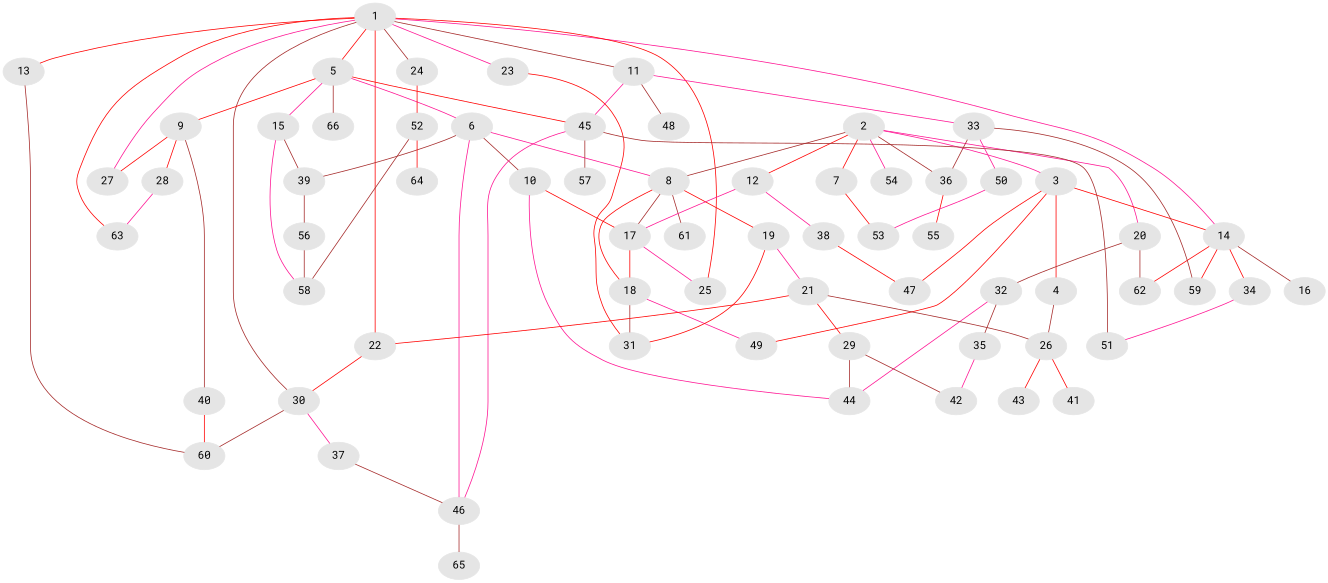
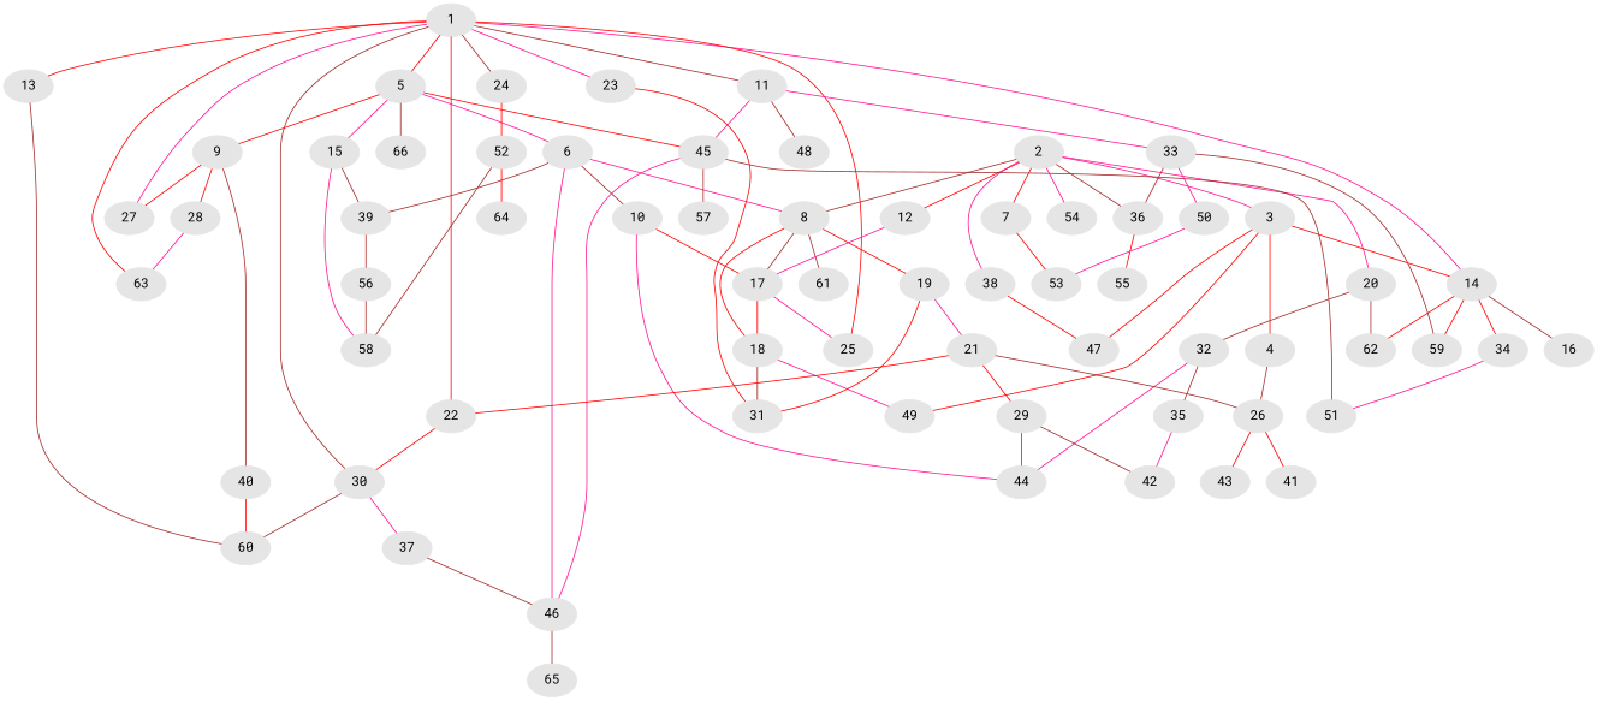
  graph {
    fontname="Roboto Mono"
    node [color=gray90 fontname="Roboto Mono" style=filled]
    edge [color=red fontname="Roboto Mono"]
    1
    5
    11
    13
    14
    22
    23
    24
    25
    27
    30
    63
    2
    3
    7
    8
    12
    20
    36
    54
    6
    9
    15
    45
    66
    33
    48
    60
    16
    34
    59
    62
    31
    52
    37
    4
    47
    49
    53
    17
    18
    19
    61
    38
    32
    55
    26
    41
    43
    10
    39
    46
    28
    40
    58
    51
    57
    44
    56
    65
    21
    50
    29
    35
    42
    64
    1 -- 5
    1 -- 11 [color=brown]
    1 -- 13
    1 -- 14 [color=deeppink]
    1 -- 22
    1 -- 23 [color=deeppink]
    1 -- 24 [color=brown]
    1 -- 25
    1 -- 27 [color=deeppink]
    1 -- 30 [color=brown]
    1 -- 63
    5 -- 6 [color=deeppink]
    5 -- 9
    5 -- 15 [color=deeppink]
    5 -- 45
    5 -- 66 [color=brown]
    11 -- 45 [color=deeppink]
    11 -- 33 [color=deeppink]
    11 -- 48 [color=brown]
    13 -- 60 [color=brown]
    14 -- 16 [color=brown]
    14 -- 34
    14 -- 59
    14 -- 62
    22 -- 30
    23 -- 31
    24 -- 52
    30 -- 60 [color=brown]
    30 -- 37 [color=deeppink]
    2 -- 3 [color=deeppink]
    2 -- 7
    2 -- 8 [color=brown]
    2 -- 12
    2 -- 20 [color=deeppink]
    2 -- 36 [color=brown]
    2 -- 54 [color=deeppink]
    3 -- 14
    3 -- 4
    3 -- 47
    3 -- 49
    7 -- 53
    8 -- 17 [color=brown]
    8 -- 18
    8 -- 19
    8 -- 61 [color=brown]
    12 -- 17 [color=deeppink]
-   12 -- 38 [color=deeppink]
+   2 -- 38 [color=deeppink]
    20 -- 62 [color=brown]
    20 -- 32 [color=brown]
    36 -- 55
    6 -- 8 [color=deeppink]
    6 -- 10 [color=brown]
    6 -- 39 [color=brown]
    6 -- 46 [color=deeppink]
    9 -- 27
    9 -- 28
    9 -- 40 [color=brown]
    15 -- 39 [color=brown]
    15 -- 58 [color=deeppink]
    45 -- 46 [color=deeppink]
    45 -- 51 [color=brown]
    45 -- 57 [color=brown]
    33 -- 36 [color=brown]
    33 -- 59 [color=brown]
    33 -- 50 [color=deeppink]
    34 -- 51 [color=deeppink]
    52 -- 58 [color=brown]
    52 -- 64
    37 -- 46 [color=brown]
    4 -- 26 [color=brown]
    17 -- 25 [color=deeppink]
    17 -- 18
    18 -- 31 [color=brown]
    18 -- 49 [color=deeppink]
    19 -- 31
    19 -- 21 [color=deeppink]
    38 -- 47
    32 -- 44 [color=deeppink]
    32 -- 35 [color=brown]
    26 -- 41
    26 -- 43
    10 -- 17
    10 -- 44 [color=deeppink]
    39 -- 56 [color=brown]
    46 -- 65 [color=brown]
    28 -- 63 [color=deeppink]
    40 -- 60
    56 -- 58 [color=brown]
    21 -- 22
    21 -- 26 [color=brown]
    21 -- 29
    50 -- 53 [color=deeppink]
    29 -- 44 [color=brown]
    29 -- 42 [color=brown]
    35 -- 42 [color=deeppink]
  }
